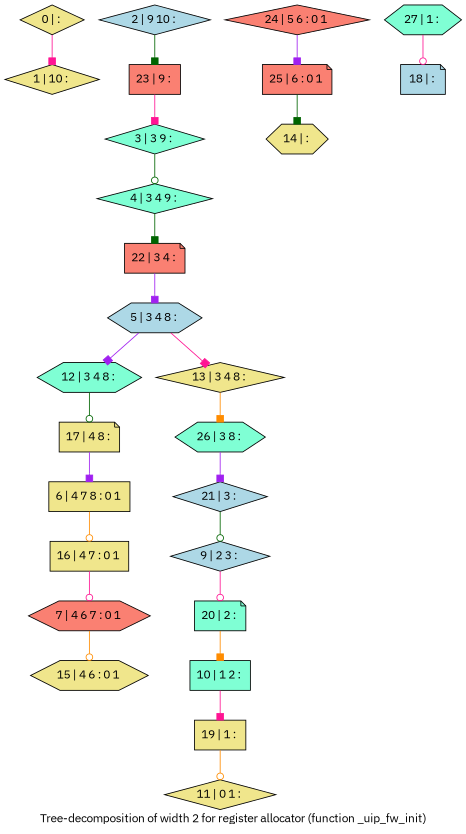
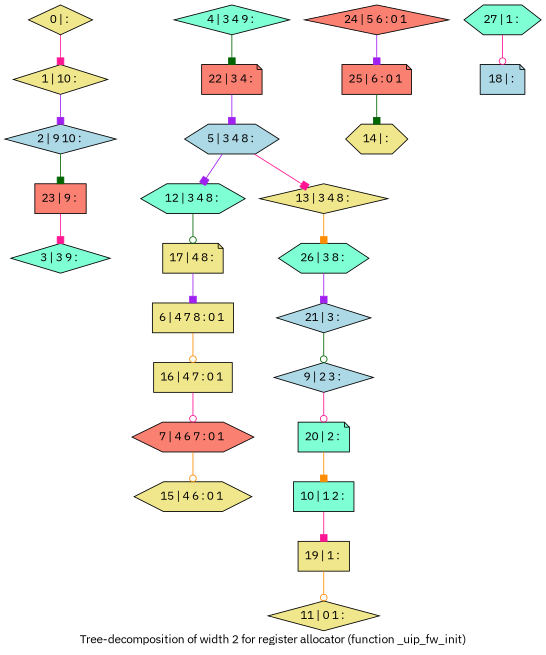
  digraph {
    fontname="IBM Plex Sans"
    label="Tree-decomposition of width 2 for register allocator (function _uip_fw_init)"
    node [fillcolor=khaki fontname="IBM Plex Sans" shape=diamond style=filled]
    edge [arrowhead=box color=deeppink fontname="IBM Plex Sans"]
    n1 [label="0 | : "]
    n2 [label="1 | 10 : "]
    n3 [fillcolor=lightblue label="2 | 9 10 : "]
    n4 [fillcolor=salmon label="23 | 9 : " shape=box]
    n5 [fillcolor=aquamarine label="3 | 3 9 : "]
    n6 [fillcolor=aquamarine label="4 | 3 4 9 : "]
    n7 [fillcolor=salmon label="22 | 3 4 : " shape=note]
    n8 [fillcolor=lightblue label="5 | 3 4 8 : " shape=hexagon]
    n9 [fillcolor=aquamarine label="12 | 3 4 8 : " shape=hexagon]
    n10 [label="13 | 3 4 8 : "]
    n11 [label="17 | 4 8 : " shape=note]
    n12 [fillcolor=aquamarine label="26 | 3 8 : " shape=hexagon]
    n13 [label="6 | 4 7 8 : 0 1 " shape=box]
    n14 [label="16 | 4 7 : 0 1 " shape=box]
    n15 [fillcolor=salmon label="7 | 4 6 7 : 0 1 " shape=hexagon]
    n16 [label="15 | 4 6 : 0 1 " shape=hexagon]
    n17 [fillcolor=salmon label="24 | 5 6 : 0 1 "]
    n18 [fillcolor=salmon label="25 | 6 : 0 1 " shape=note]
    n19 [fillcolor=lightblue label="9 | 2 3 : "]
    n20 [fillcolor=aquamarine label="20 | 2 : " shape=note]
    n21 [fillcolor=aquamarine label="10 | 1 2 : " shape=box]
    n22 [label="19 | 1 : " shape=box]
    n23 [label="11 | 0 1 : "]
    n24 [fillcolor=aquamarine label="27 | 1 : " shape=hexagon]
    n25 [fillcolor=lightblue label="18 | : " shape=note]
    n26 [fillcolor=lightblue label="21 | 3 : "]
    n27 [label="14 | : " shape=hexagon]
    n1 -> n2
+   n2 -> n3 [color=purple]
    n3 -> n4 [color=darkgreen]
    n4 -> n5
-   n5 -> n6 [arrowhead=odot color=darkgreen]
    n6 -> n7 [color=darkgreen]
    n7 -> n8 [color=purple]
    n8 -> n9 [color=purple]
    n8 -> n10
    n9 -> n11 [arrowhead=odot color=darkgreen]
    n10 -> n12 [color=darkorange]
    n11 -> n13 [color=purple]
    n12 -> n26 [color=purple]
    n13 -> n14 [arrowhead=odot color=darkorange]
    n14 -> n15 [arrowhead=odot]
    n15 -> n16 [arrowhead=odot color=darkorange]
    n17 -> n18 [color=purple]
    n18 -> n27 [color=darkgreen]
    n19 -> n20 [arrowhead=odot]
    n20 -> n21 [color=darkorange]
    n21 -> n22
    n22 -> n23 [arrowhead=odot color=darkorange]
    n24 -> n25 [arrowhead=odot]
    n26 -> n19 [arrowhead=odot color=darkgreen]
  }
